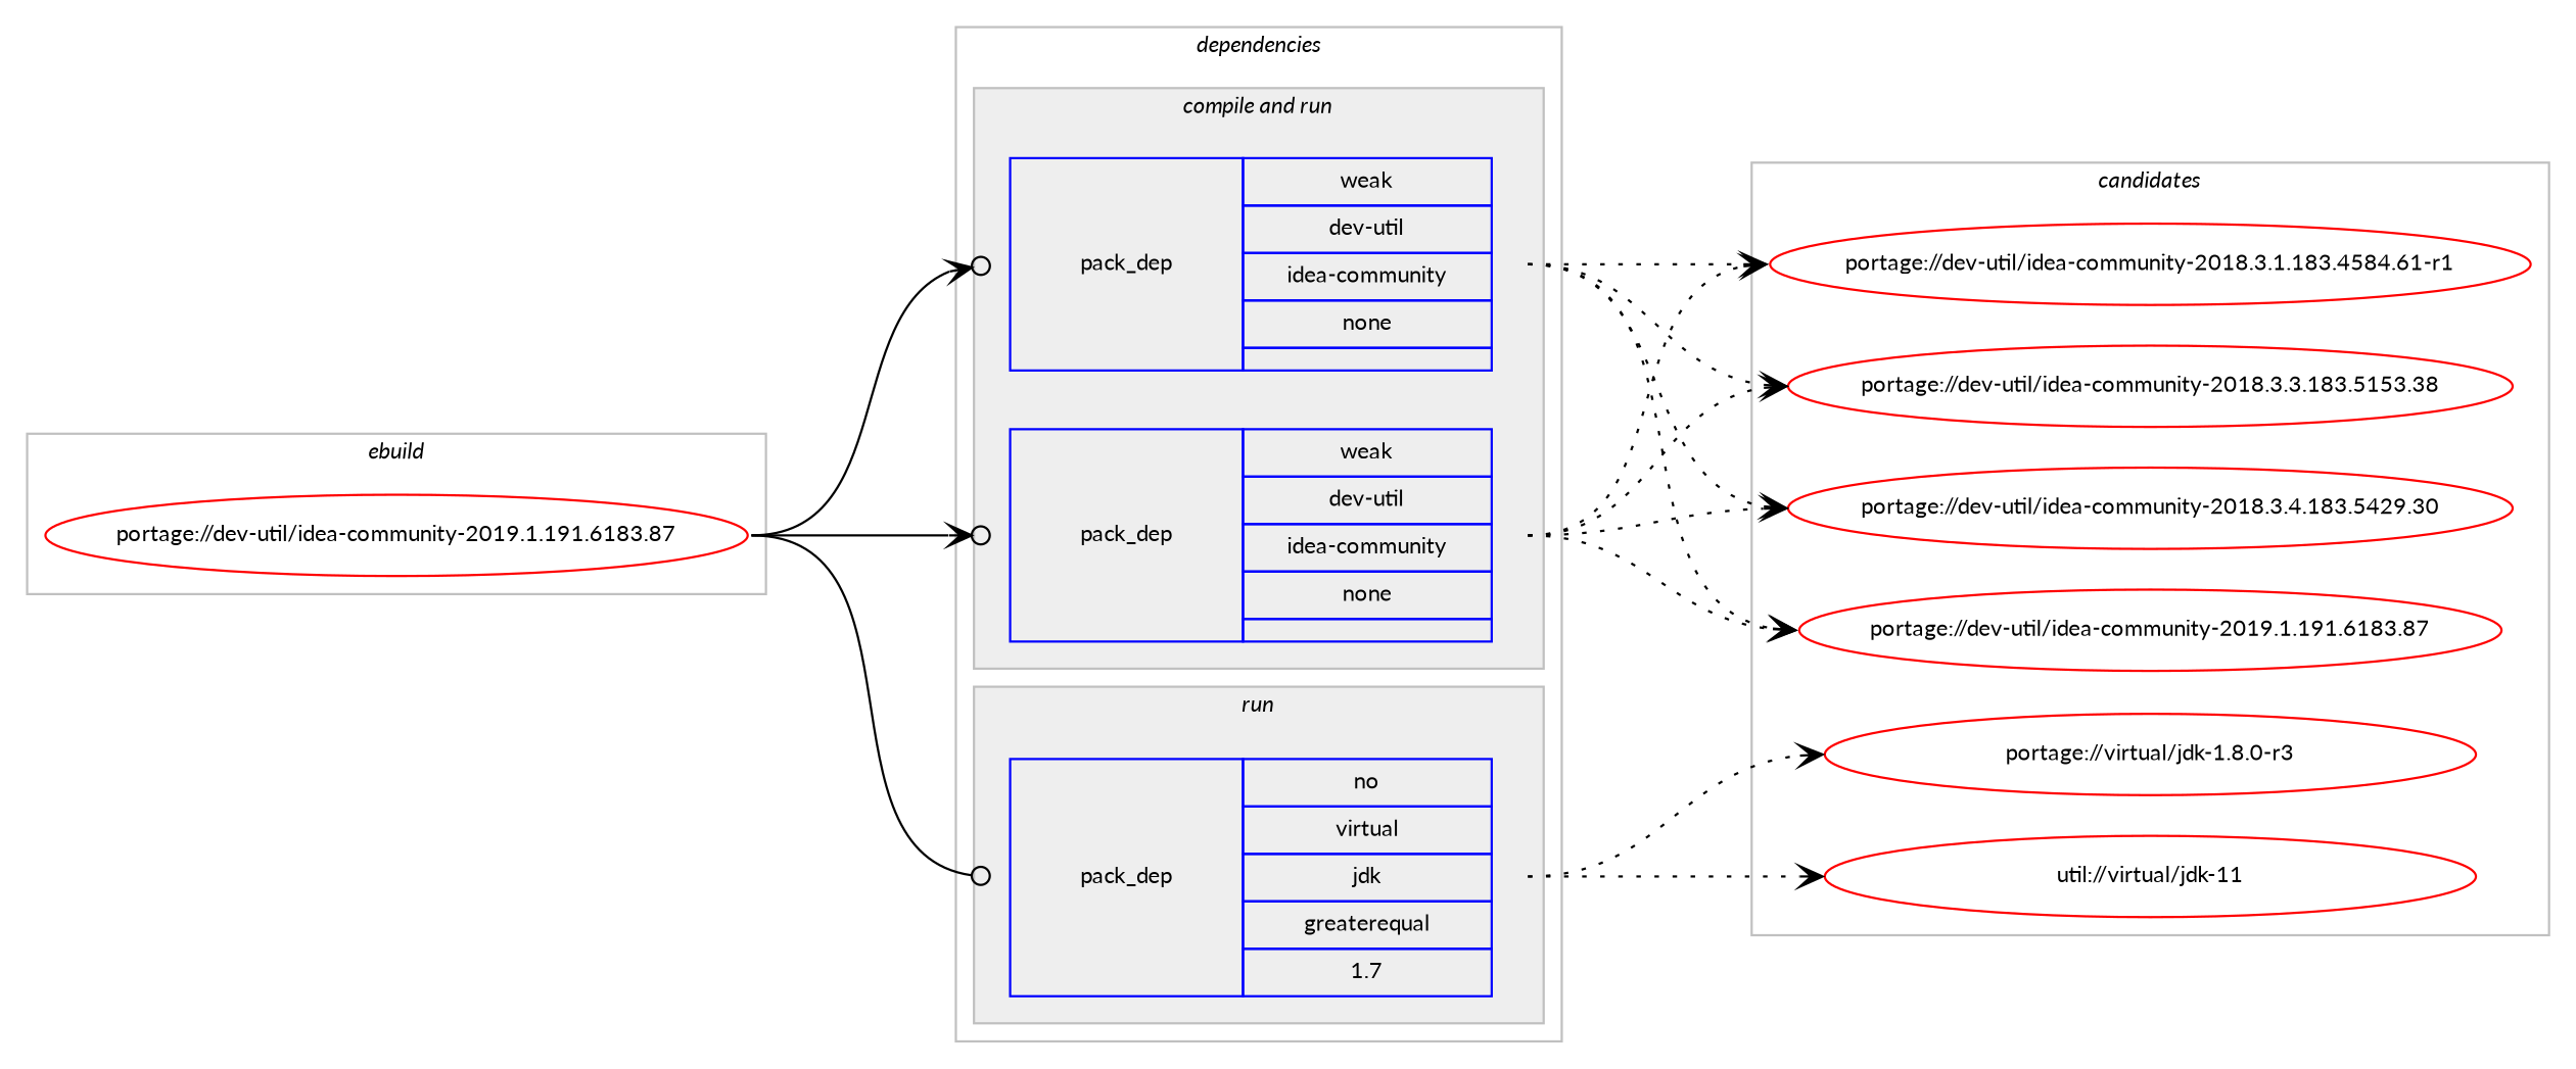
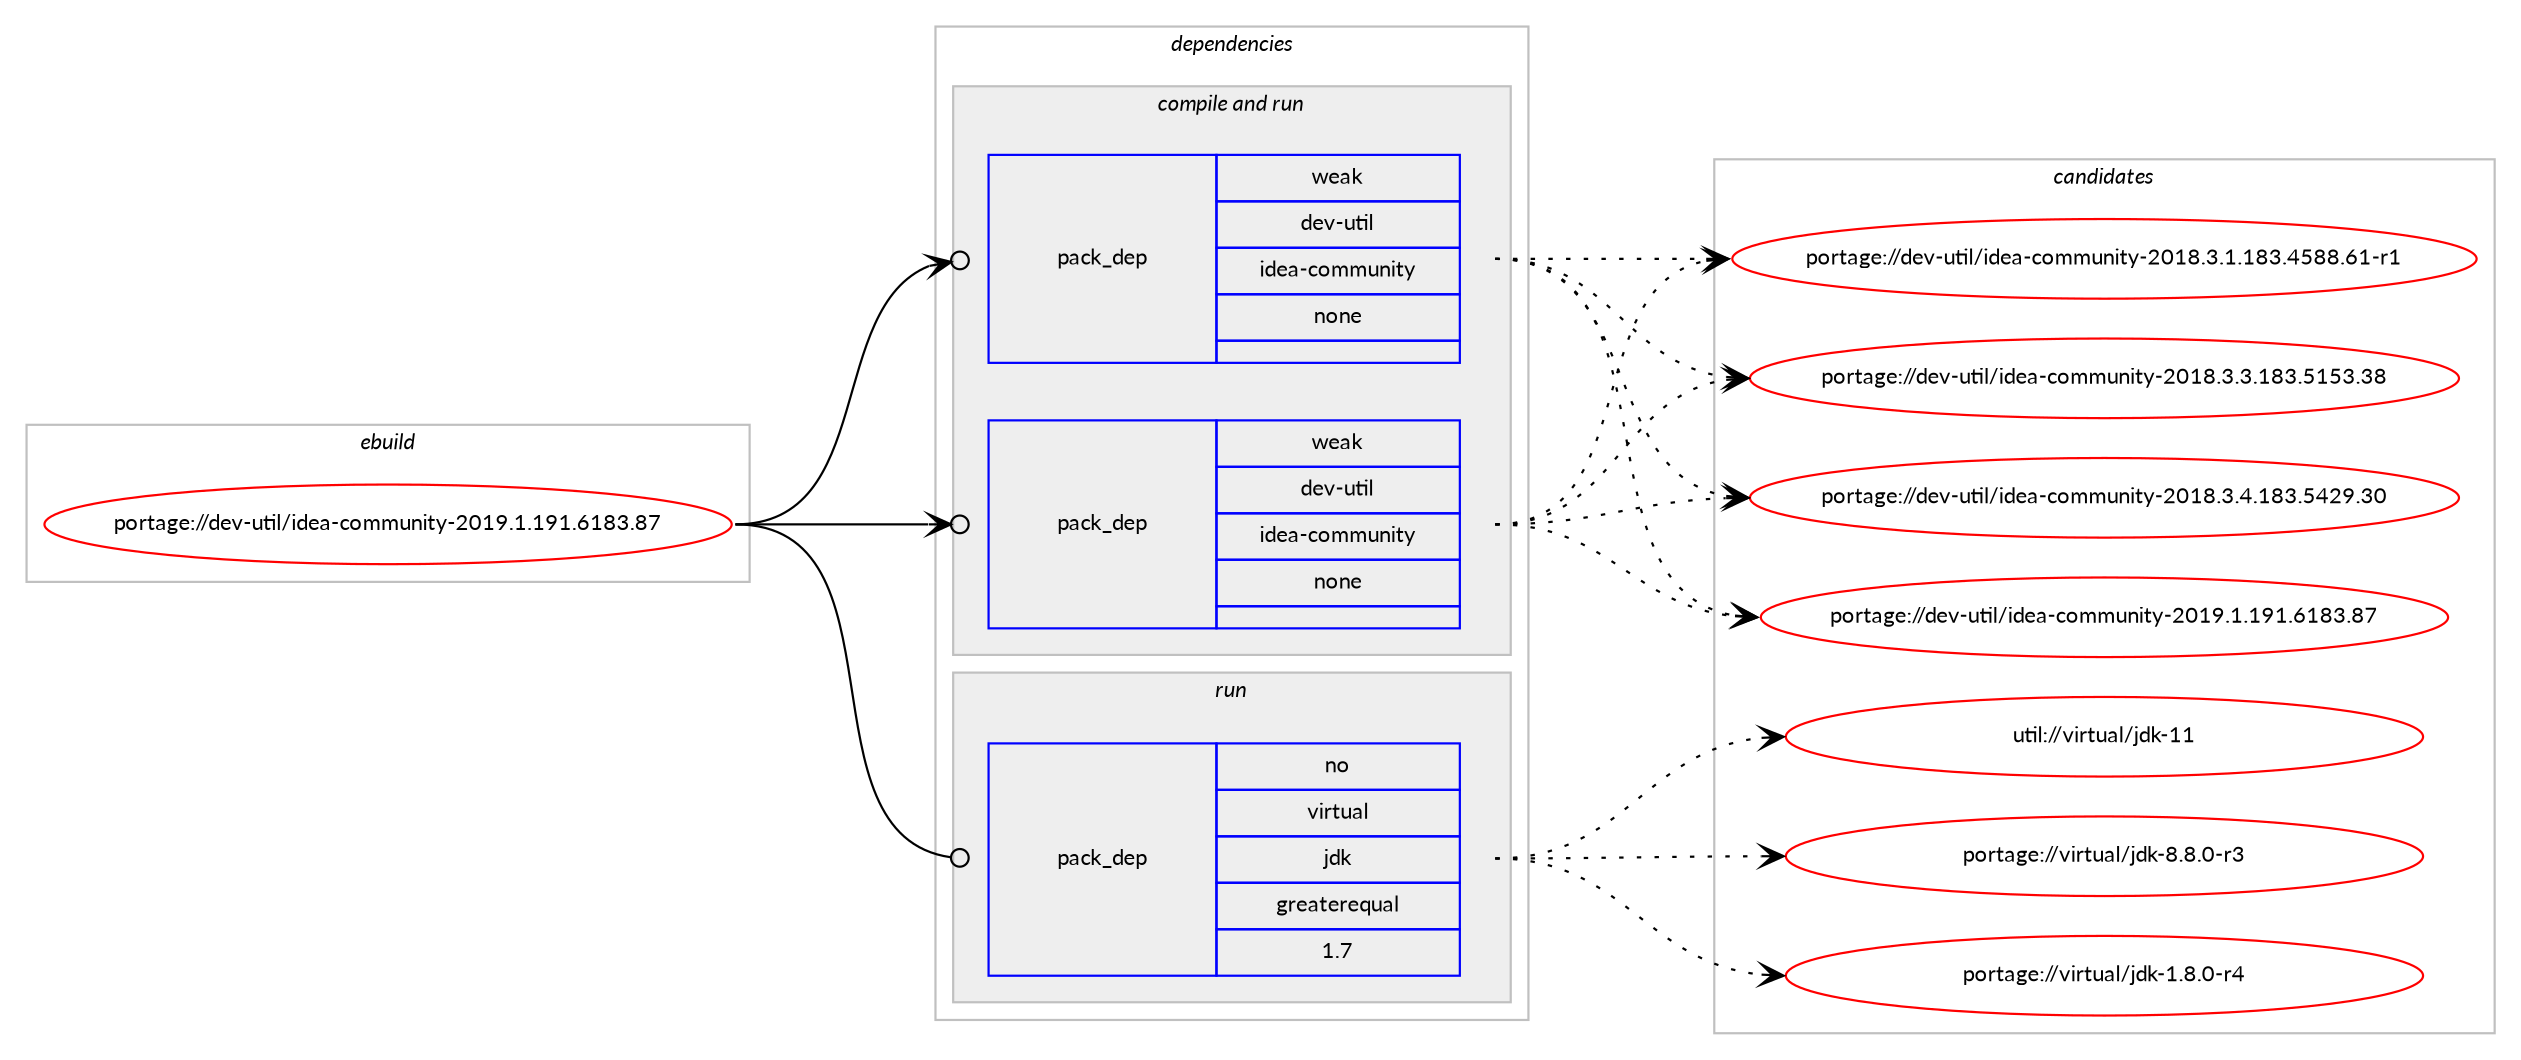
  digraph {
    compound=true
    concentrate=true
    fontname=Lato
    fontsize=10
    newrank=true
    rankdir=LR
    ranksep=1.5
    node [color=red fontname=Lato fontsize=10]
    edge [arrowhead=vee fontname=Lato headport=w style=dotted tailport=e weight=100]
    n1 [label="portage://dev-util/idea-community-2019.1.191.6183.87" width=4]
    n2 [color=blue label=<<TABLE BORDER="0" CELLBORDER="1" CELLSPACING="0" CELLPADDING="4" WIDTH="220"><TR><TD ROWSPAN="6" CELLPADDING="30">pack_dep</TD></TR><TR><TD WIDTH="110">weak</TD></TR><TR><TD>dev-util</TD></TR><TR><TD>idea-community</TD></TR><TR><TD>none</TD></TR><TR><TD></TD></TR></TABLE>> shape=none]
    n3 [color=blue label=<<TABLE BORDER="0" CELLBORDER="1" CELLSPACING="0" CELLPADDING="4" WIDTH="220"><TR><TD ROWSPAN="6" CELLPADDING="30">pack_dep</TD></TR><TR><TD WIDTH="110">weak</TD></TR><TR><TD>dev-util</TD></TR><TR><TD>idea-community</TD></TR><TR><TD>none</TD></TR><TR><TD></TD></TR></TABLE>> shape=none]
    n4 [color=blue label=<<TABLE BORDER="0" CELLBORDER="1" CELLSPACING="0" CELLPADDING="4" WIDTH="220"><TR><TD ROWSPAN="6" CELLPADDING="30">pack_dep</TD></TR><TR><TD WIDTH="110">no</TD></TR><TR><TD>virtual</TD></TR><TR><TD>jdk</TD></TR><TR><TD>greaterequal</TD></TR><TR><TD>1.7</TD></TR></TABLE>> shape=none]
-   n5 [label="portage://dev-util/idea-community-2018.3.1.183.4584.61-r1" width=4]
+   n5 [label="portage://dev-util/idea-community-2018.3.1.183.4588.61-r1" width=4]
    n6 [label="portage://dev-util/idea-community-2018.3.3.183.5153.38" width=4]
    n7 [label="portage://dev-util/idea-community-2018.3.4.183.5429.30" width=4]
    n8 [label="portage://dev-util/idea-community-2019.1.191.6183.87" width=4]
-   n9 [label="portage://virtual/jdk-1.8.0-r3" width=4]
+   n9 [label="portage://virtual/jdk-8.8.0-r3" width=4]
+   n10 [label="portage://virtual/jdk-1.8.0-r4" width=4]
    n11 [label="util://virtual/jdk-11" width=4]
    subgraph cluster_1 {
      color=gray
      label=<<i>ebuild</i>>
      rank=same
      n1
    }
    subgraph cluster_2 {
      color=gray
      label=<<i>dependencies</i>>
      subgraph cluster_3 {
        color=gray
        fillcolor="#eeeeee"
        label=<<i>compile</i>>
        style=filled
      }
      subgraph cluster_4 {
        color=gray
        fillcolor="#eeeeee"
        label=<<i>compile and run</i>>
        style=filled
        subgraph sub_5 {
          color=gray
          fillcolor="#eeeeee"
          label=<<i>compile and run</i>>
          style=filled
          n2
        }
        subgraph sub_6 {
          color=gray
          fillcolor="#eeeeee"
          label=<<i>compile and run</i>>
          style=filled
          n3
        }
      }
      subgraph cluster_7 {
        color=gray
        fillcolor="#eeeeee"
        label=<<i>run</i>>
        style=filled
        subgraph sub_8 {
          color=gray
          fillcolor="#eeeeee"
          label=<<i>run</i>>
          style=filled
          n4
        }
      }
    }
    subgraph cluster_9 {
      color=gray
      label=<<i>candidates</i>>
      rank=same
      subgraph sub_10 {
        color=black
        label=<<i>candidates</i>>
        nodesep=1
        rank=same
        n5
        n6
        n7
        n8
      }
      subgraph sub_11 {
        color=black
        label=<<i>candidates</i>>
        nodesep=1
        rank=same
        n5
        n6
        n7
        n8
      }
      subgraph sub_12 {
        color=black
        label=<<i>candidates</i>>
        nodesep=1
        rank=same
        n9
+       n10
        n11
      }
    }
    n1 -> n2 [arrowhead=odotvee style=solid weight=20]
    n1 -> n3 [arrowhead=odotvee style=solid weight=20]
    n1 -> n4 [arrowhead=odot style=solid weight=20]
    n2 -> n5
    n2 -> n6
    n2 -> n7
    n2 -> n8
    n3 -> n5
    n3 -> n6
    n3 -> n7
    n3 -> n8
    n4 -> n9
+   n4 -> n10
    n4 -> n11
  }
